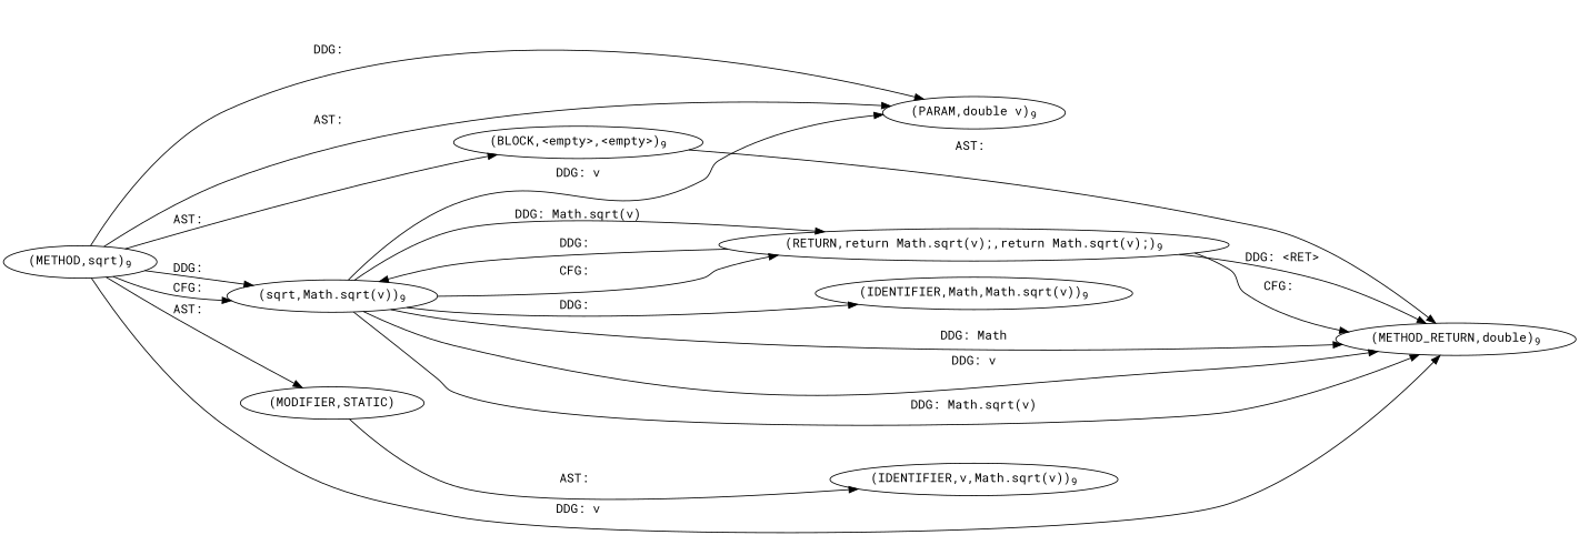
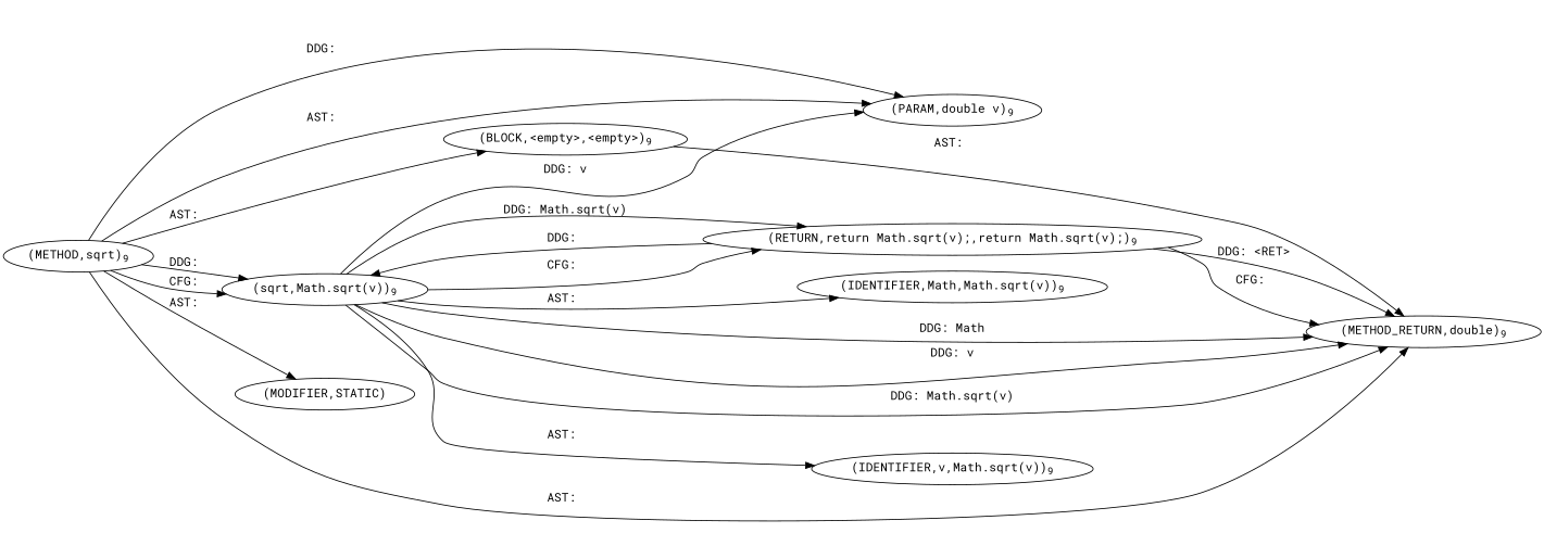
  digraph {
    fontname="Roboto Mono"
    rankdir=LR
    node [fontname="Roboto Mono"]
    edge [fontname="Roboto Mono"]
    n1 [label=<(METHOD,sqrt)<SUB>9</SUB>>]
    n2 [label=<(PARAM,double v)<SUB>9</SUB>>]
    n3 [label=<(BLOCK,&lt;empty&gt;,&lt;empty&gt;)<SUB>9</SUB>>]
    n4 [label=<(sqrt,Math.sqrt(v))<SUB>9</SUB>>]
    n5 [label=<(MODIFIER,STATIC)>]
    n6 [label=<(METHOD_RETURN,double)<SUB>9</SUB>>]
    n7 [label=<(RETURN,return Math.sqrt(v);,return Math.sqrt(v);)<SUB>9</SUB>>]
    n8 [label=<(IDENTIFIER,Math,Math.sqrt(v))<SUB>9</SUB>>]
    n9 [label=<(IDENTIFIER,v,Math.sqrt(v))<SUB>9</SUB>>]
    n1 -> n2 [label="AST: "]
    n1 -> n2 [label="DDG: "]
    n1 -> n3 [label="AST: "]
    n1 -> n4 [label="CFG: "]
    n1 -> n4 [label="DDG: "]
    n1 -> n5 [label="AST: "]
-   n1 -> n6 [label="DDG: v"]
+   n1 -> n6 [label="AST: "]
    n3 -> n6 [label="AST: "]
    n4 -> n2 [label="DDG: v"]
    n4 -> n6 [label="DDG: Math"]
    n4 -> n6 [label="DDG: v"]
    n4 -> n6 [label="DDG: Math.sqrt(v)"]
    n4 -> n7 [label="CFG: "]
    n4 -> n7 [label="DDG: Math.sqrt(v)"]
-   n4 -> n8 [label="DDG: "]
-   n5 -> n9 [label="AST: "]
+   n4 -> n8 [label="AST: "]
+   n4 -> n9 [label="AST: "]
    n7 -> n4 [label="DDG: "]
    n7 -> n6 [label="CFG: "]
    n7 -> n6 [label="DDG: &lt;RET&gt;"]
  }
